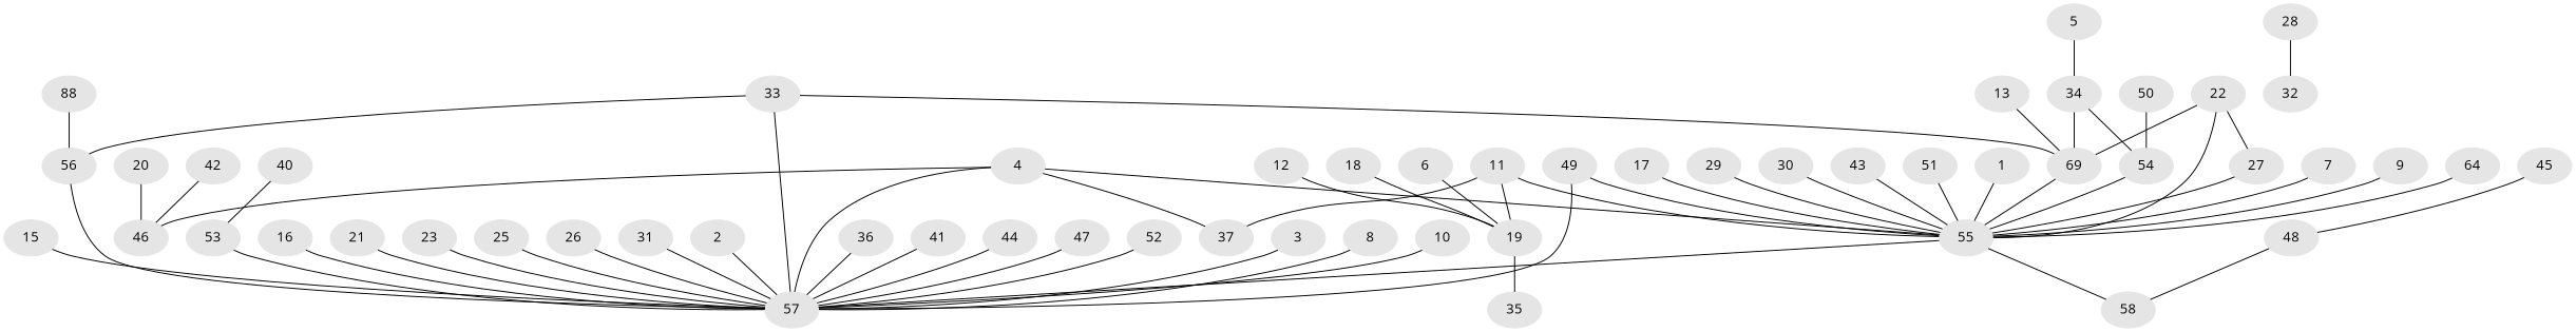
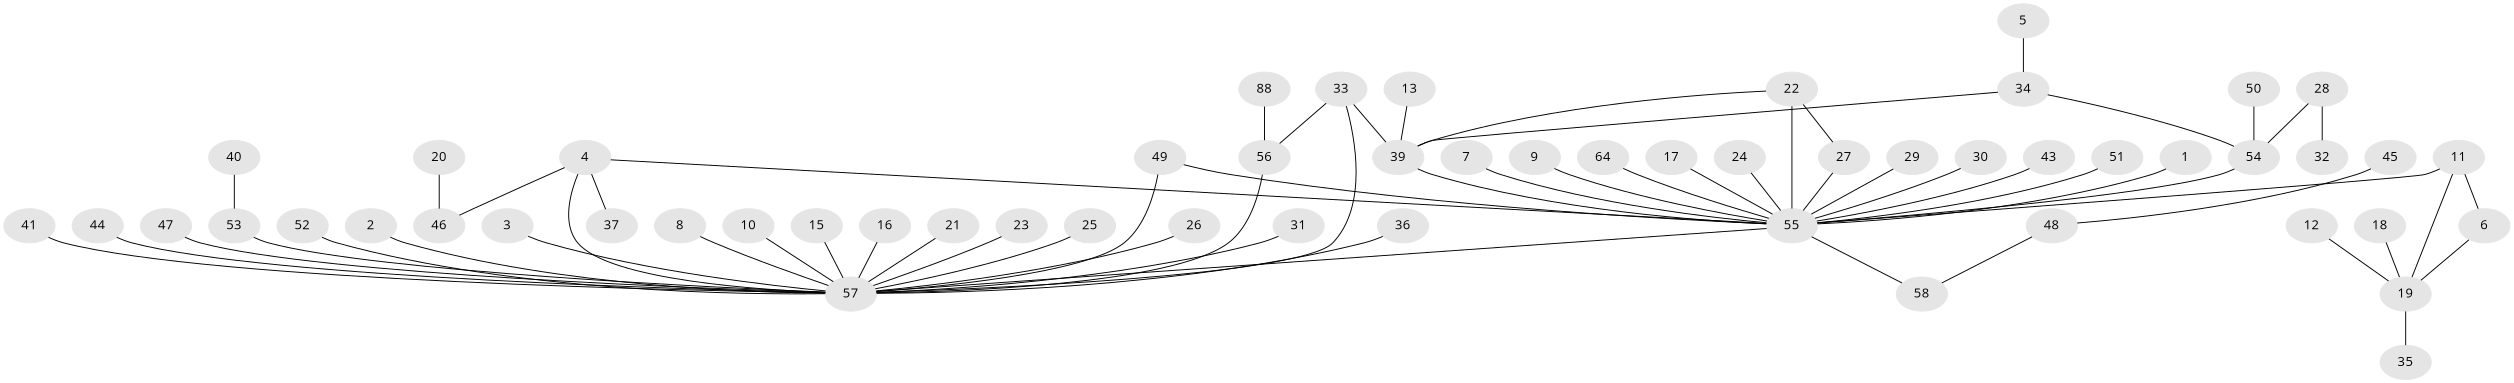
  graph {
    fontname="Open Sans"
    node [color=gray90 fontname="Open Sans" style=filled]
    edge [fontname="Open Sans" weight=1.0]
    1
    55
    57
    58
    2
    3
    4
    37
    46
    5
    34
-   39 [label=69]
+   39
    54
    6
    19
    35
    7
    8
    9
    10
    11
    12
    13
    n24 [label=64]
    15
    16
    17
    18
    20
    21
    22
    27
    23
+   24
    25
    26
    28
    32
    29
    30
    31
    33
    56
    36
    n45 [label=88]
    40
    53
    41
-   42
    43
    44
    45
    48
    47
    49
    50
    51
    52
    1 -- 55
    55 -- 57
    55 -- 58
    2 -- 57
    3 -- 57
    4 -- 55
    4 -- 57
    4 -- 37
    4 -- 46
    5 -- 34
    34 -- 39
    34 -- 54
    39 -- 55
    54 -- 55
    6 -- 19
    19 -- 35
    7 -- 55
    8 -- 57
    9 -- 55
    10 -- 57
    11 -- 55
-   11 -- 37
+   11 -- 6
    11 -- 19
    12 -- 19
    13 -- 39
    n24 -- 55
    15 -- 57
    16 -- 57
    17 -- 55
    18 -- 19
    20 -- 46
    21 -- 57
    22 -- 55
    22 -- 39
    22 -- 27
    27 -- 55
    23 -- 57
+   24 -- 55
    25 -- 57
    26 -- 57
+   28 -- 54
    28 -- 32
    29 -- 55
    30 -- 55
    31 -- 57
    33 -- 57
    33 -- 39
    33 -- 56
    56 -- 57
    36 -- 57
    n45 -- 56
    40 -- 53
    53 -- 57
    41 -- 57
-   42 -- 46
    43 -- 55
    44 -- 57
    45 -- 48
    48 -- 58
    47 -- 57
    49 -- 55
    49 -- 57
    50 -- 54
    51 -- 55
    52 -- 57
  }
